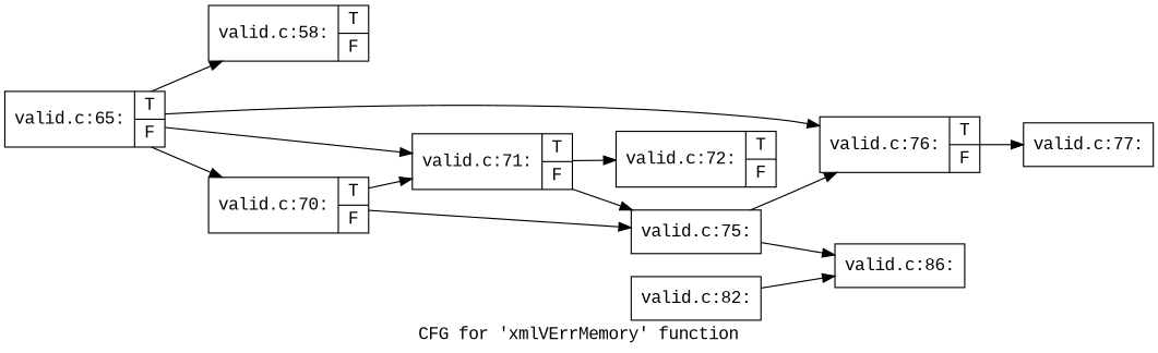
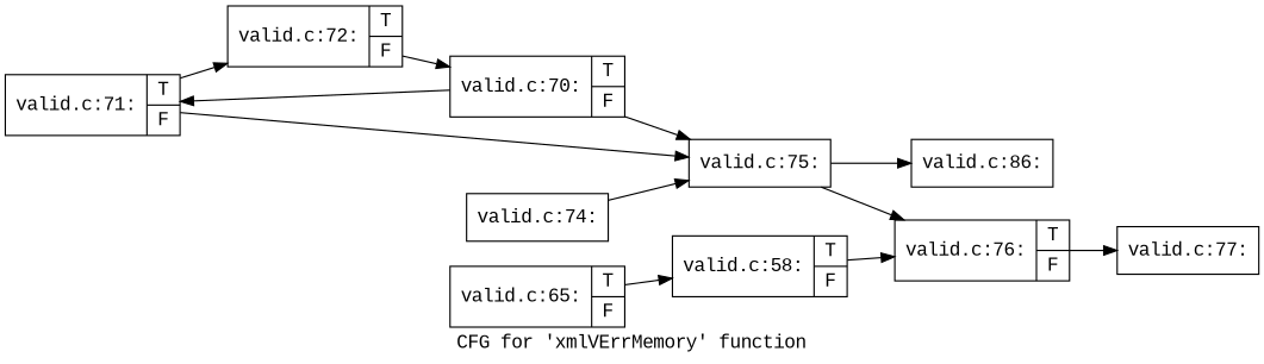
  digraph {
    fontname="Liberation Mono"
    label="CFG for 'xmlVErrMemory' function"
    rankdir=LR
    node [fontname="Liberation Mono" shape=record]
    edge [fontname="Liberation Mono"]
    n1 [label="{valid.c:58:|{<s0>T|<s1>F}}"]
    n2 [label="{valid.c:76:|{<s0>T|<s1>F}}"]
    n3 [label="{valid.c:65:|{<s0>T|<s1>F}}"]
    n4 [label="{valid.c:71:|{<s0>T|<s1>F}}"]
    n5 [label="{valid.c:70:|{<s0>T|<s1>F}}"]
    n6 [label="{valid.c:77:}"]
    n7 [label="{valid.c:72:|{<s0>T|<s1>F}}"]
    n8 [label="{valid.c:75:}"]
-   n9 [label="{valid.c:82:}"]
    n10 [label="{valid.c:86:}"]
-   n3 -> n2
+   n11 [label="{valid.c:74:}"]
+   n1 -> n2
    n2 -> n6
    n3 -> n1
-   n3 -> n4
-   n3 -> n5
+   n7 -> n5
    n4 -> n7
    n4 -> n8
    n5 -> n4
    n5 -> n8
    n8 -> n2
    n8 -> n10
-   n9 -> n10
+   n11 -> n8
  }
